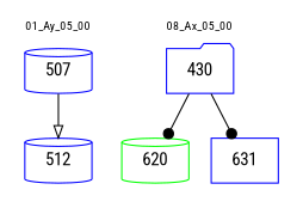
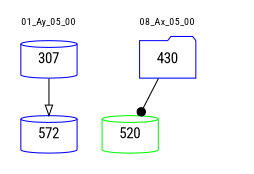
  digraph {
    fontname="Roboto Condensed"
    node [color=blue fontname="Roboto Condensed" shape=cylinder]
    edge [arrowhead=dot color=black fontname="Roboto Condensed"]
-   n1 [label=507]
-   n2 [label=512]
+   n1 [label=307]
+   n2 [label=572]
    n3 [label=430 shape=folder]
-   n4 [color=green label=620]
-   n5 [label=631 shape=box]
+   n4 [color=green label=520]
    subgraph cluster_1 {
      color=white
      fontsize=10
      label="01_Ay_05_00"
      n1
      n2
    }
    subgraph cluster_2 {
      color=white
      fontsize=10
      label="08_Ax_05_00"
      n3
      n4
-     n5
    }
    n1 -> n2 [arrowhead=onormal]
    n3 -> n4
-   n3 -> n5
  }
